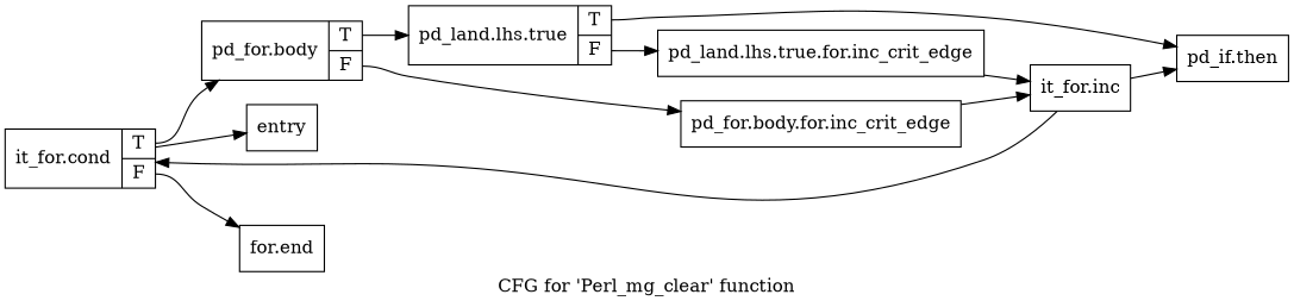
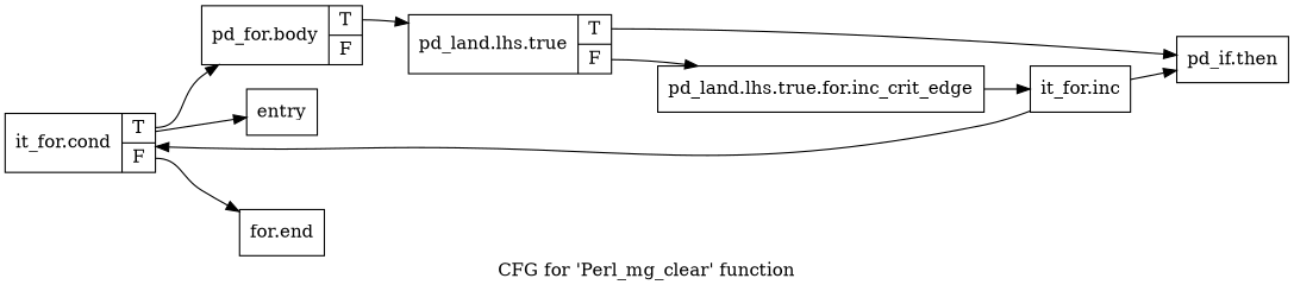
  digraph {
    label="CFG for 'Perl_mg_clear' function"
    rankdir=LR
    node [shape=record]
    n1 [label="{entry}"]
    n2 [label="{it_for.cond|{<s0>T|<s1>F}}"]
    n3 [label="{pd_for.body|{<s0>T|<s1>F}}"]
    n4 [label="{for.end}"]
    n5 [label="{pd_land.lhs.true|{<s0>T|<s1>F}}"]
-   n6 [label="{pd_for.body.for.inc_crit_edge}"]
    n7 [label="{pd_if.then}"]
    n8 [label="{pd_land.lhs.true.for.inc_crit_edge}"]
    n9 [label="{it_for.inc}"]
    n2 -> n1
    n2 -> n3 [tailport=s0]
    n2 -> n4 [tailport=s1]
    n3 -> n5 [tailport=s0]
-   n3 -> n6 [tailport=s1]
    n5 -> n7 [tailport=s0]
    n5 -> n8 [tailport=s1]
-   n6 -> n9
    n8 -> n9
    n9 -> n2
    n9 -> n7
  }
